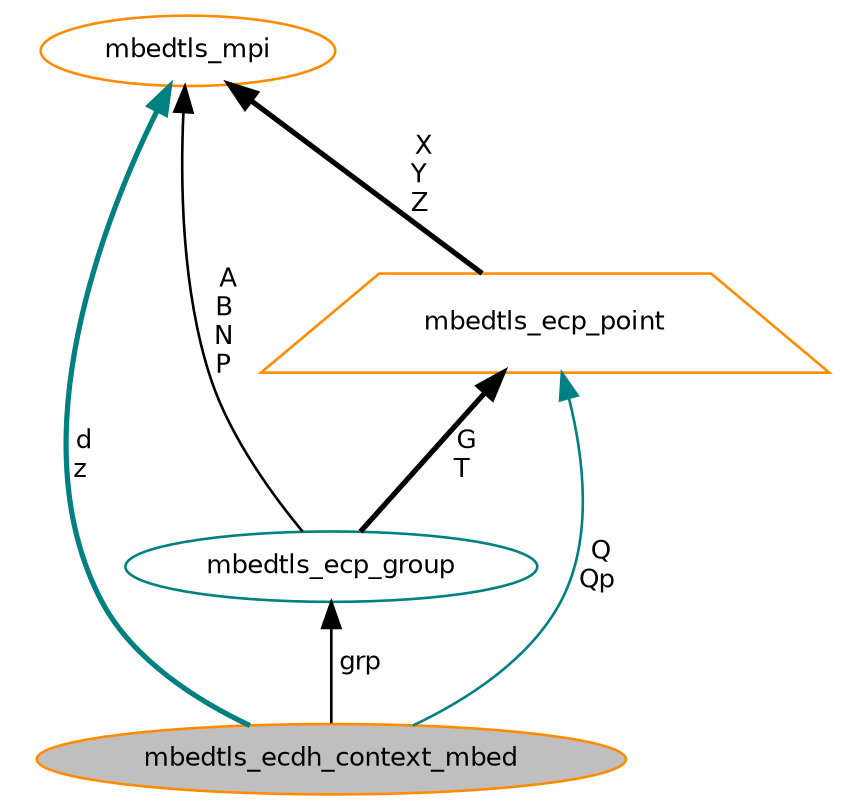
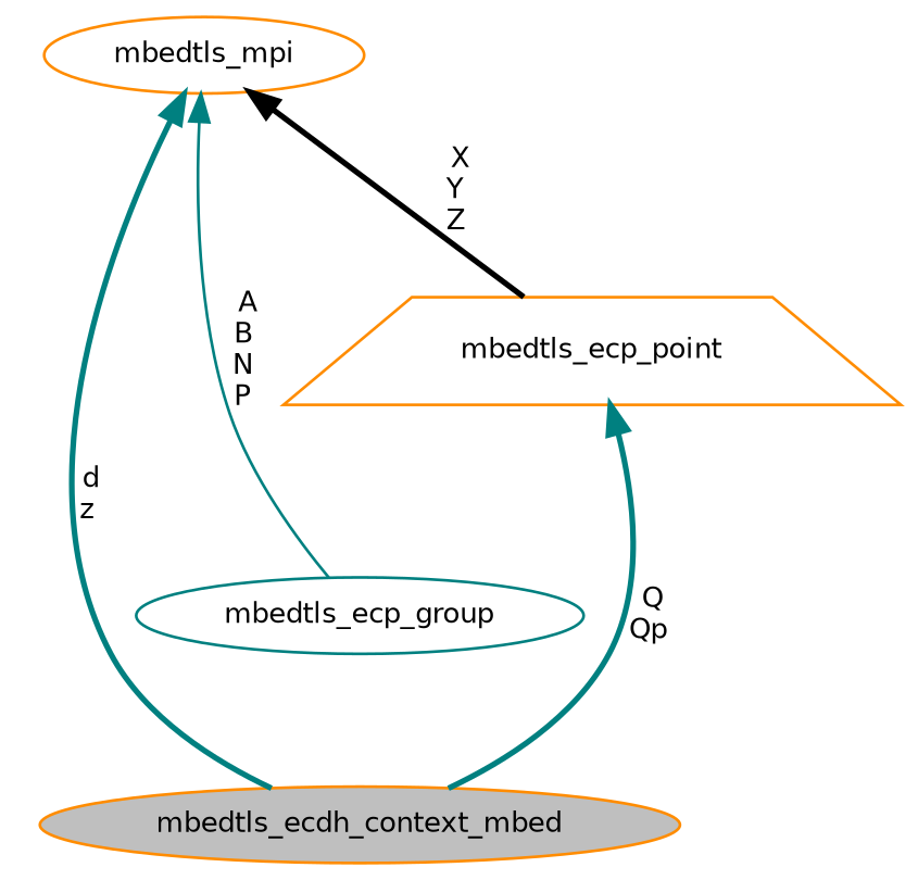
  digraph {
    node [color=darkorange fillcolor=white fontname=Helvetica fontsize=10 shape=ellipse style=filled]
    edge [color=black dir=back fontname=Helvetica fontsize=10 labelfontname=Helvetica labelfontsize=10 style=bold]
    n1 [fillcolor=grey75 fontcolor=black height=0.2 label=mbedtls_ecdh_context_mbed width=0.4]
    n2 [color=teal height=0.2 label=mbedtls_ecp_group width=0.4]
    n3 [height=0.2 label=mbedtls_ecp_point shape=trapezium width=0.4]
    n4 [height=0.2 label=mbedtls_mpi width=0.4]
-   n2 -> n1 [label=" grp" style=solid]
-   n3 -> n1 [color=teal label=" Q\nQp" style=solid]
-   n3 -> n2 [label=" G\nT"]
+   n3 -> n1 [color=teal label=" Q\nQp"]
    n4 -> n1 [color=teal label=" d\nz"]
-   n4 -> n2 [label=" A\nB\nN\nP" style=solid]
+   n4 -> n2 [color=teal label=" A\nB\nN\nP" style=solid]
    n4 -> n3 [label=" X\nY\nZ"]
  }
